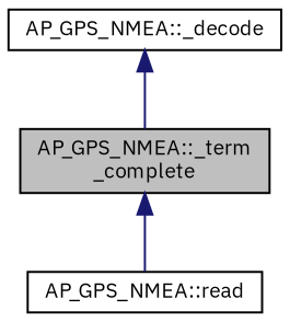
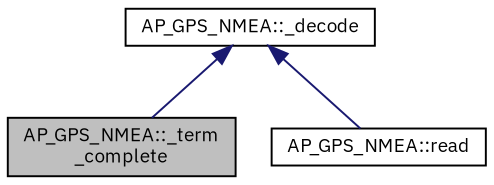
  digraph {
    fontname="IBM Plex Sans"
    rankdir=TB
    node [color=black fillcolor=white fontname="IBM Plex Sans" fontsize=10 shape=record style=filled]
    edge [color=midnightblue dir=back fontname="IBM Plex Sans" fontsize=10 labelfontname=Helvetica labelfontsize=10 style=solid]
    n1 [fillcolor=grey75 fontcolor=black height=0.2 label="AP_GPS_NMEA::_term\l_complete" width=0.4]
    n2 [height=0.2 label="AP_GPS_NMEA::_decode" width=0.4]
    n3 [height=0.2 label="AP_GPS_NMEA::read" width=0.4]
    n2 -> n1
-   n1 -> n3
+   n2 -> n3
  }
